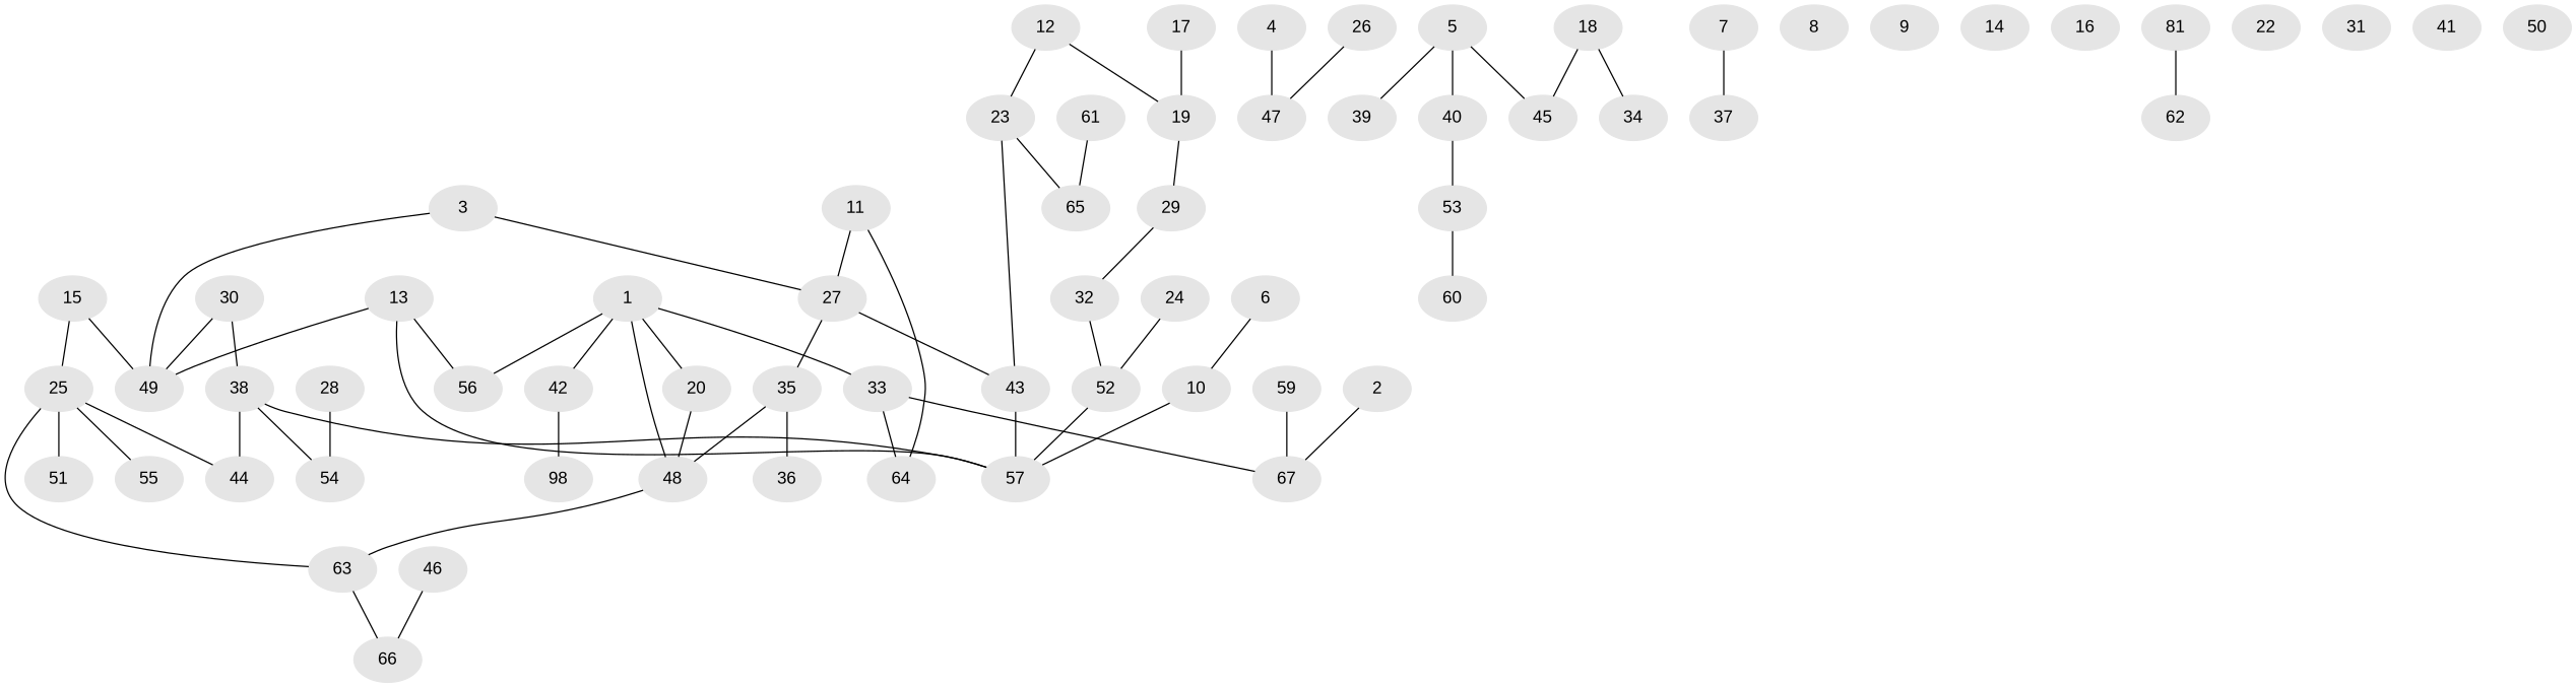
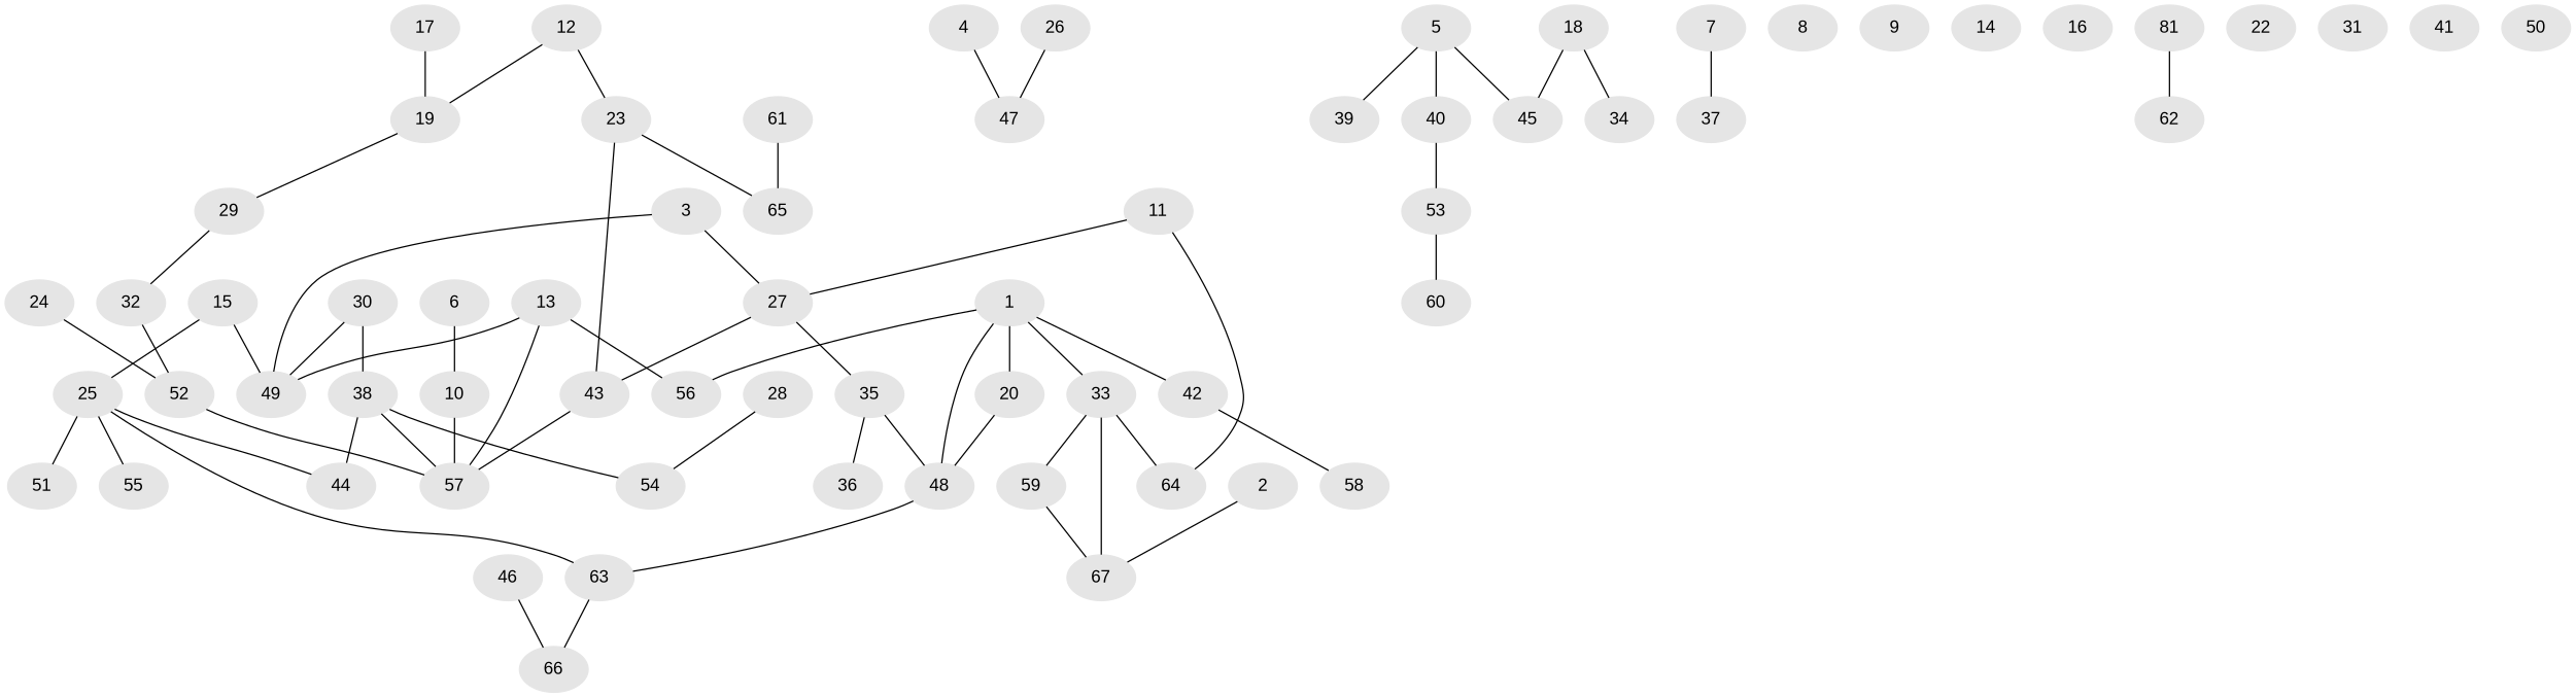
  graph {
    fontname="Liberation Sans"
    node [color=gray90 fontname="Liberation Sans" style=filled]
    edge [fontname="Liberation Sans"]
    1
    20
    33
    42
    48
    56
    67
    64
    59
-   58 [label=98]
+   58
    63
    2
    3
    27
    49
    43
    35
    4
    47
    5
    39
    40
    45
    53
    6
    10
    57
    7
    37
    8
    9
    11
    12
    19
    23
    29
    65
    13
    14
    15
    25
    44
    51
    55
    16
    17
    18
    34
    32
    n50 [label=81]
    62
    22
    24
    52
    66
    26
    36
    28
    54
    30
    38
    31
    60
    41
    46
    50
    61
    1 -- 20
    1 -- 33
    1 -- 42
    1 -- 48
    1 -- 56
    20 -- 48
    33 -- 67
    33 -- 64
+   33 -- 59
    42 -- 58
    48 -- 63
    59 -- 67
    63 -- 66
    2 -- 67
    3 -- 27
    3 -- 49
    27 -- 43
    27 -- 35
    43 -- 57
    35 -- 48
    35 -- 36
    4 -- 47
    5 -- 39
    5 -- 40
    5 -- 45
    40 -- 53
    53 -- 60
    6 -- 10
    10 -- 57
    7 -- 37
    11 -- 64
    11 -- 27
    12 -- 19
    12 -- 23
    19 -- 29
    23 -- 43
    23 -- 65
    29 -- 32
    13 -- 56
    13 -- 49
    13 -- 57
    15 -- 49
    15 -- 25
    25 -- 63
    25 -- 44
    25 -- 51
    25 -- 55
    17 -- 19
    18 -- 45
    18 -- 34
    32 -- 52
    n50 -- 62
    24 -- 52
    52 -- 57
    26 -- 47
    28 -- 54
    30 -- 49
    30 -- 38
    38 -- 57
    38 -- 44
    38 -- 54
    46 -- 66
    61 -- 65
  }
